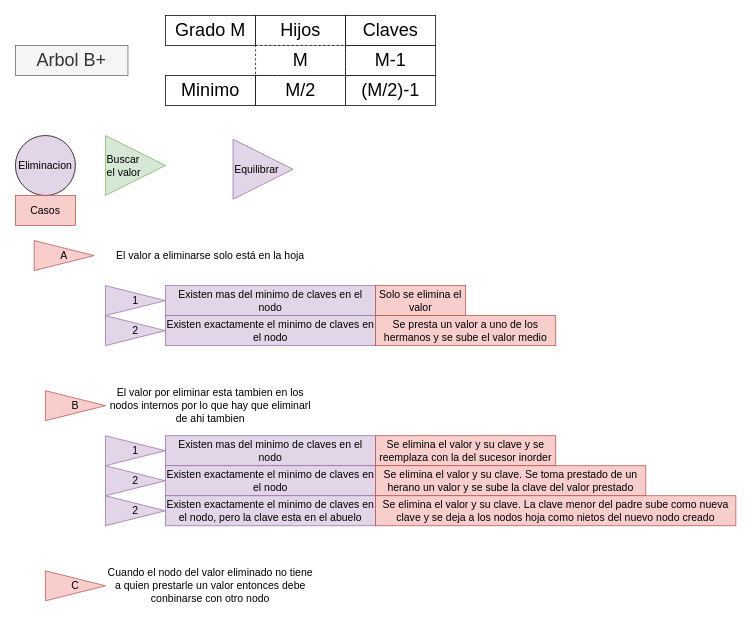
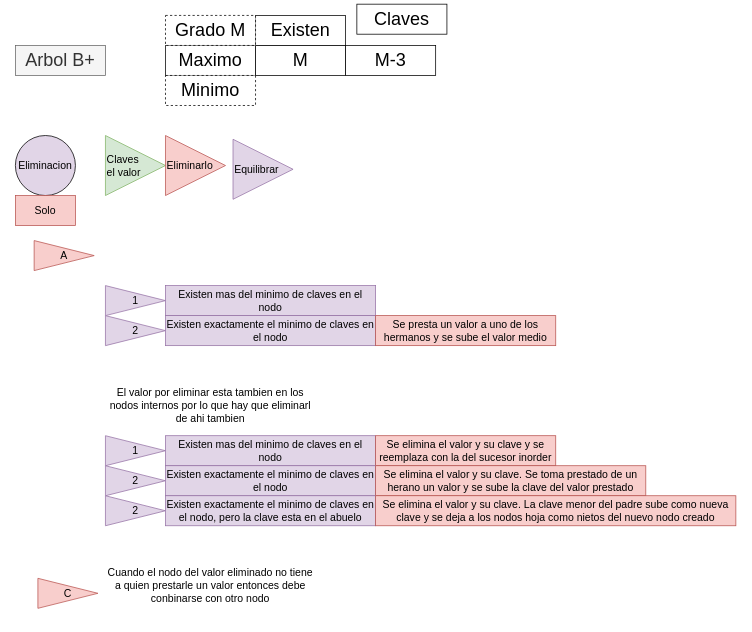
  <mxCell id="0" />
  <mxCell id="1" parent="0" />
- <mxCell id="2" value="&lt;font style=&quot;font-size: 24px;&quot;&gt;Arbol B+&lt;/font&gt;" style="text;html=1;align=center;verticalAlign=middle;whiteSpace=wrap;rounded=0;fillColor=#f5f5f5;fontColor=#333333;strokeColor=#666666;" vertex="1" parent="1"><mxGeometry x="20" y="60" width="150" height="40" as="geometry" /></mxCell>
- <mxCell id="4" value="Minimo" style="rounded=0;whiteSpace=wrap;html=1;fontSize=24;" vertex="1" parent="1"><mxGeometry x="220" y="100" width="120" height="40" as="geometry" /></mxCell>
- <mxCell id="5" value="Hijos" style="rounded=0;whiteSpace=wrap;html=1;fontSize=24;" vertex="1" parent="1"><mxGeometry x="340" width="120" height="40" as="geometry" y="20" /></mxCell>
- <mxCell id="6" value="Claves" style="rounded=0;whiteSpace=wrap;html=1;fontSize=24;" vertex="1" parent="1"><mxGeometry x="460" width="120" height="40" as="geometry" y="20" /></mxCell>
- <mxCell id="7" value="M" style="rounded=0;whiteSpace=wrap;html=1;fontSize=24;dashed=1;" vertex="1" parent="1"><mxGeometry x="340" y="60" width="120" height="40" as="geometry" /></mxCell>
- <mxCell id="8" value="M-1" style="rounded=0;whiteSpace=wrap;html=1;fontSize=24;" vertex="1" parent="1"><mxGeometry x="460" y="60" width="120" height="40" as="geometry" /></mxCell>
- <mxCell id="9" value="(M/2)-1" style="rounded=0;whiteSpace=wrap;html=1;fontSize=24;" vertex="1" parent="1"><mxGeometry x="460" y="100" width="120" height="40" as="geometry" /></mxCell>
- <mxCell id="10" value="M/2" style="rounded=0;whiteSpace=wrap;html=1;fontSize=24;" vertex="1" parent="1"><mxGeometry x="340" y="100" width="120" height="40" as="geometry" /></mxCell>
- <mxCell id="11" value="Grado M" style="rounded=0;whiteSpace=wrap;html=1;fontSize=24;" vertex="1" parent="1"><mxGeometry x="220" width="120" height="40" as="geometry" y="20" /></mxCell>
+ <mxCell id="2" value="&lt;font style=&quot;font-size: 24px;&quot;&gt;Arbol B+&lt;/font&gt;" style="text;html=1;align=center;verticalAlign=middle;whiteSpace=wrap;rounded=0;fillColor=#f5f5f5;fontColor=#333333;strokeColor=#666666;" vertex="1" parent="1"><mxGeometry x="20" y="60" width="120" height="40" as="geometry" /></mxCell>
+ <mxCell id="3" value="Maximo" style="rounded=0;whiteSpace=wrap;html=1;fontSize=24;" vertex="1" parent="1"><mxGeometry x="220" y="60" width="120" height="40" as="geometry" /></mxCell>
+ <mxCell id="4" value="Minimo" style="rounded=0;whiteSpace=wrap;html=1;fontSize=24;dashed=1;" vertex="1" parent="1"><mxGeometry x="220" y="100" width="120" height="40" as="geometry" /></mxCell>
+ <mxCell id="5" value="Existen" style="rounded=0;whiteSpace=wrap;html=1;fontSize=24;" vertex="1" parent="1"><mxGeometry x="340" width="120" height="40" as="geometry" y="20" /></mxCell>
+ <mxCell id="6" value="Claves" style="rounded=0;whiteSpace=wrap;html=1;fontSize=24;" vertex="1" parent="1"><mxGeometry x="475" y="5" width="120" height="40" as="geometry" /></mxCell>
+ <mxCell id="7" value="M" style="rounded=0;whiteSpace=wrap;html=1;fontSize=24;" vertex="1" parent="1"><mxGeometry x="340" y="60" width="120" height="40" as="geometry" /></mxCell>
+ <mxCell id="8" value="M-3" style="rounded=0;whiteSpace=wrap;html=1;fontSize=24;" vertex="1" parent="1"><mxGeometry x="460" y="60" width="120" height="40" as="geometry" /></mxCell>
+ <mxCell id="11" value="Grado M" style="rounded=0;whiteSpace=wrap;html=1;fontSize=24;dashed=1;" vertex="1" parent="1"><mxGeometry x="220" width="120" height="40" as="geometry" y="20" /></mxCell>
  <mxCell id="12" value="Eliminacion" style="ellipse;whiteSpace=wrap;html=1;aspect=fixed;fontSize=14;fillColor=#e1d5e7;" vertex="1" parent="1"><mxGeometry x="20" y="180" width="80" height="80" as="geometry" /></mxCell>
  <mxCell id="13" value="A" style="triangle;whiteSpace=wrap;html=1;fontSize=14;align=center;horizontal=1;fillColor=#f8cecc;strokeColor=#b85450;" vertex="1" parent="1"><mxGeometry x="45" y="320" width="80" height="40" as="geometry" /></mxCell>
- <mxCell id="14" value="El valor a eliminarse solo está en la hoja" style="text;html=1;strokeColor=none;fillColor=none;align=center;verticalAlign=middle;whiteSpace=wrap;rounded=0;fontSize=14;" vertex="1" parent="1"><mxGeometry x="140" y="300" width="280" height="80" as="geometry" /></mxCell>
- <mxCell id="15" value="Buscar &lt;br&gt;el valor" style="triangle;whiteSpace=wrap;html=1;fontSize=14;align=left;fillColor=#d5e8d4;strokeColor=#82b366;" vertex="1" parent="1"><mxGeometry x="140" y="180" width="80" height="80" as="geometry" /></mxCell>
+ <mxCell id="15" value="Claves &lt;br&gt;el valor" style="triangle;whiteSpace=wrap;html=1;fontSize=14;align=left;fillColor=#d5e8d4;strokeColor=#82b366;" vertex="1" parent="1"><mxGeometry x="140" y="180" width="80" height="80" as="geometry" /></mxCell>
+ <mxCell id="16" value="Eliminarlo" style="triangle;whiteSpace=wrap;html=1;fontSize=14;align=left;fillColor=#f8cecc;strokeColor=#b85450;" vertex="1" parent="1"><mxGeometry x="220" y="180" width="80" height="80" as="geometry" /></mxCell>
  <mxCell id="17" value="Equilibrar" style="triangle;whiteSpace=wrap;html=1;fontSize=14;align=left;fillColor=#e1d5e7;strokeColor=#9673a6;" vertex="1" parent="1"><mxGeometry x="310" y="185" width="80" height="80" as="geometry" /></mxCell>
- <mxCell id="18" value="Casos" style="text;html=1;strokeColor=#b85450;fillColor=#f8cecc;align=center;verticalAlign=middle;whiteSpace=wrap;rounded=0;fontSize=14;" vertex="1" parent="1"><mxGeometry x="20" y="260" width="80" height="40" as="geometry" /></mxCell>
+ <mxCell id="18" value="Solo" style="text;html=1;strokeColor=#b85450;fillColor=#f8cecc;align=center;verticalAlign=middle;whiteSpace=wrap;rounded=0;fontSize=14;" vertex="1" parent="1"><mxGeometry x="20" y="260" width="80" height="40" as="geometry" /></mxCell>
  <mxCell id="19" value="1" style="triangle;whiteSpace=wrap;html=1;fontSize=14;fillColor=#e1d5e7;strokeColor=#9673a6;" vertex="1" parent="1"><mxGeometry x="140" y="380" width="80" height="40" as="geometry" /></mxCell>
  <mxCell id="20" value="Existen mas del minimo de claves en el nodo" style="text;html=1;strokeColor=#9673a6;fillColor=#e1d5e7;align=center;verticalAlign=middle;whiteSpace=wrap;rounded=0;fontSize=14;" vertex="1" parent="1"><mxGeometry x="220" y="380" width="280" height="40" as="geometry" /></mxCell>
- <mxCell id="21" value="Solo se elimina el valor" style="text;html=1;strokeColor=#b85450;fillColor=#f8cecc;align=center;verticalAlign=middle;whiteSpace=wrap;rounded=0;fontSize=14;" vertex="1" parent="1"><mxGeometry x="500" y="380" width="120" height="40" as="geometry" /></mxCell>
  <mxCell id="22" value="2" style="triangle;whiteSpace=wrap;html=1;fontSize=14;fillColor=#e1d5e7;strokeColor=#9673a6;" vertex="1" parent="1"><mxGeometry x="140" y="420" width="80" height="40" as="geometry" /></mxCell>
  <mxCell id="23" value="Existen exactamente el minimo de claves en el nodo" style="text;html=1;strokeColor=#9673a6;fillColor=#e1d5e7;align=center;verticalAlign=middle;whiteSpace=wrap;rounded=0;fontSize=14;" vertex="1" parent="1"><mxGeometry x="220" y="420" width="280" height="40" as="geometry" /></mxCell>
  <mxCell id="24" value="Se presta un valor a uno de los hermanos y se sube el valor medio" style="text;html=1;strokeColor=#b85450;fillColor=#f8cecc;align=center;verticalAlign=middle;whiteSpace=wrap;rounded=0;fontSize=14;" vertex="1" parent="1"><mxGeometry x="500" y="420" width="240" height="40" as="geometry" /></mxCell>
- <mxCell id="25" value="B" style="triangle;whiteSpace=wrap;html=1;fontSize=14;align=center;horizontal=1;fillColor=#f8cecc;strokeColor=#b85450;" vertex="1" parent="1"><mxGeometry x="60" y="520" width="80" height="40" as="geometry" /></mxCell>
  <mxCell id="26" value="El valor por eliminar esta tambien en los nodos internos por lo que hay que eliminarl de ahi tambien" style="text;html=1;strokeColor=none;fillColor=none;align=center;verticalAlign=middle;whiteSpace=wrap;rounded=0;fontSize=14;" vertex="1" parent="1"><mxGeometry x="140" y="500" width="280" height="80" as="geometry" /></mxCell>
  <mxCell id="27" value="1" style="triangle;whiteSpace=wrap;html=1;fontSize=14;fillColor=#e1d5e7;strokeColor=#9673a6;" vertex="1" parent="1"><mxGeometry x="140" y="580" width="80" height="40" as="geometry" /></mxCell>
  <mxCell id="28" value="Existen mas del minimo de claves en el nodo" style="text;html=1;strokeColor=#9673a6;fillColor=#e1d5e7;align=center;verticalAlign=middle;whiteSpace=wrap;rounded=0;fontSize=14;" vertex="1" parent="1"><mxGeometry x="220" y="580" width="280" height="40" as="geometry" /></mxCell>
  <mxCell id="29" value="Se elimina el valor y su clave y se reemplaza con la del sucesor inorder" style="text;html=1;strokeColor=#b85450;fillColor=#f8cecc;align=center;verticalAlign=middle;whiteSpace=wrap;rounded=0;fontSize=14;" vertex="1" parent="1"><mxGeometry x="500" y="580" width="240" height="40" as="geometry" /></mxCell>
  <mxCell id="30" value="2" style="triangle;whiteSpace=wrap;html=1;fontSize=14;fillColor=#e1d5e7;strokeColor=#9673a6;" vertex="1" parent="1"><mxGeometry x="140" y="620" width="80" height="40" as="geometry" /></mxCell>
  <mxCell id="31" value="Existen exactamente el minimo de claves en el nodo" style="text;html=1;strokeColor=#9673a6;fillColor=#e1d5e7;align=center;verticalAlign=middle;whiteSpace=wrap;rounded=0;fontSize=14;" vertex="1" parent="1"><mxGeometry x="220" y="620" width="280" height="40" as="geometry" /></mxCell>
  <mxCell id="32" value="Se elimina el valor y su clave. Se toma prestado de un herano un valor y se sube la clave del valor prestado" style="text;html=1;strokeColor=#b85450;fillColor=#f8cecc;align=center;verticalAlign=middle;whiteSpace=wrap;rounded=0;fontSize=14;" vertex="1" parent="1"><mxGeometry x="500" y="620" width="360" height="40" as="geometry" /></mxCell>
  <mxCell id="33" value="2" style="triangle;whiteSpace=wrap;html=1;fontSize=14;fillColor=#e1d5e7;strokeColor=#9673a6;" vertex="1" parent="1"><mxGeometry x="140" y="660" width="80" height="40" as="geometry" /></mxCell>
  <mxCell id="34" value="Existen exactamente el minimo de claves en el nodo, pero la clave esta en el abuelo" style="text;html=1;strokeColor=#9673a6;fillColor=#e1d5e7;align=center;verticalAlign=middle;whiteSpace=wrap;rounded=0;fontSize=14;" vertex="1" parent="1"><mxGeometry x="220" y="660" width="280" height="40" as="geometry" /></mxCell>
  <mxCell id="35" value="Se elimina el valor y su clave. La clave menor del padre sube como nueva clave y se deja a los nodos hoja como nietos del nuevo nodo creado" style="text;html=1;strokeColor=#b85450;fillColor=#f8cecc;align=center;verticalAlign=middle;whiteSpace=wrap;rounded=0;fontSize=14;" vertex="1" parent="1"><mxGeometry x="500" y="660" width="480" height="40" as="geometry" /></mxCell>
- <mxCell id="36" value="C" style="triangle;whiteSpace=wrap;html=1;fontSize=14;align=center;horizontal=1;fillColor=#f8cecc;strokeColor=#b85450;" vertex="1" parent="1"><mxGeometry x="60" y="760" width="80" height="40" as="geometry" /></mxCell>
+ <mxCell id="36" value="C" style="triangle;whiteSpace=wrap;html=1;fontSize=14;align=center;horizontal=1;fillColor=#f8cecc;strokeColor=#b85450;" vertex="1" parent="1"><mxGeometry x="50" y="770" width="80" height="40" as="geometry" /></mxCell>
  <mxCell id="37" value="Cuando el nodo del valor eliminado no tiene a quien prestarle un valor entonces debe conbinarse con otro nodo" style="text;html=1;strokeColor=none;fillColor=none;align=center;verticalAlign=middle;whiteSpace=wrap;rounded=0;fontSize=14;" vertex="1" parent="1"><mxGeometry x="140" y="740" width="280" height="80" as="geometry" /></mxCell>
